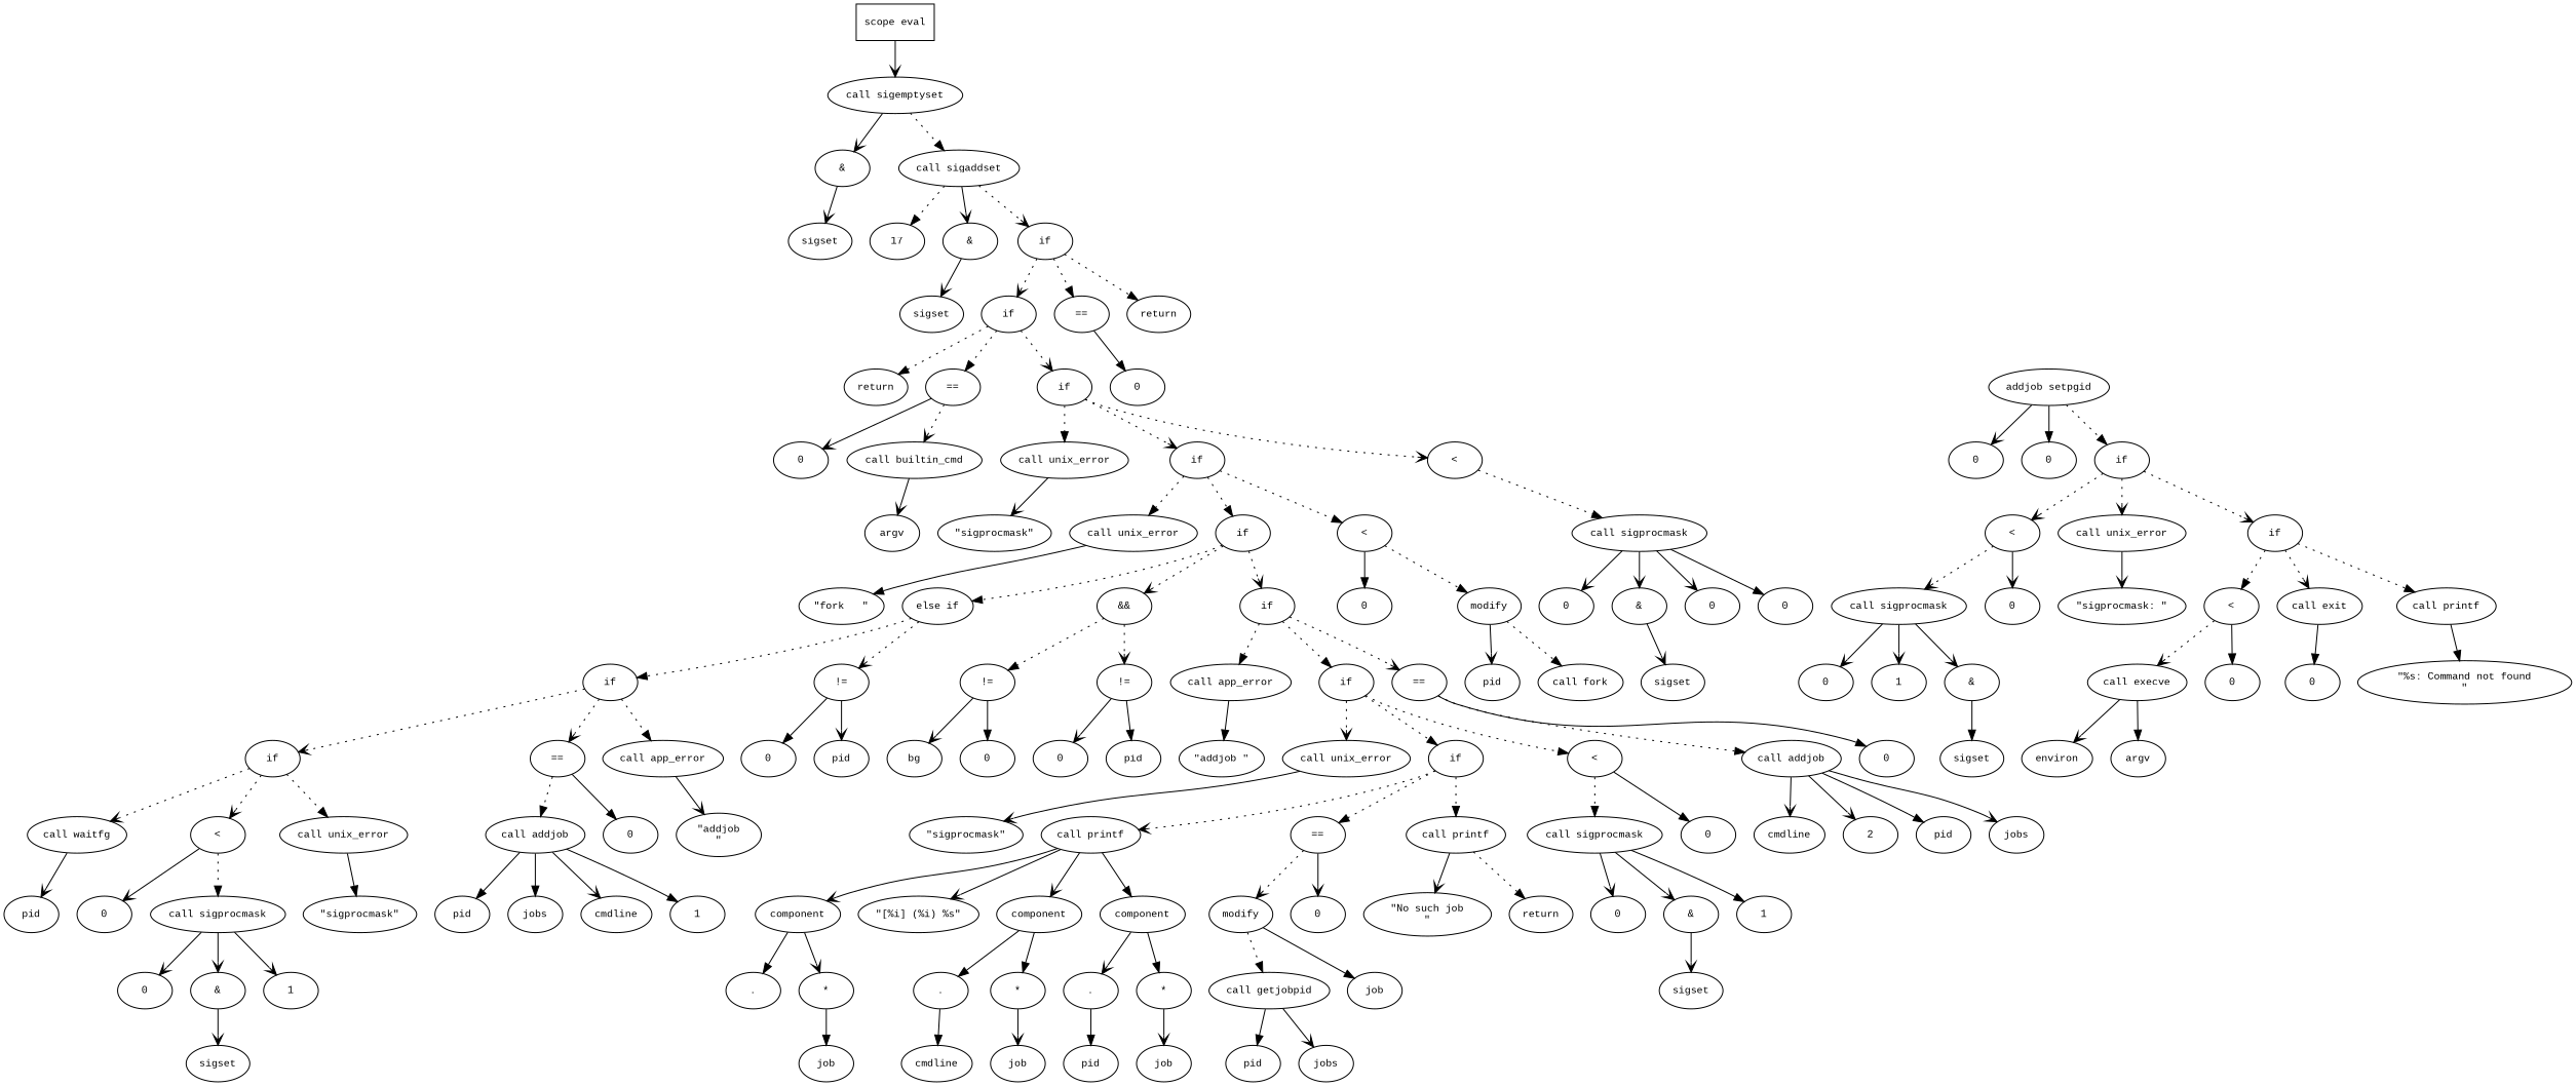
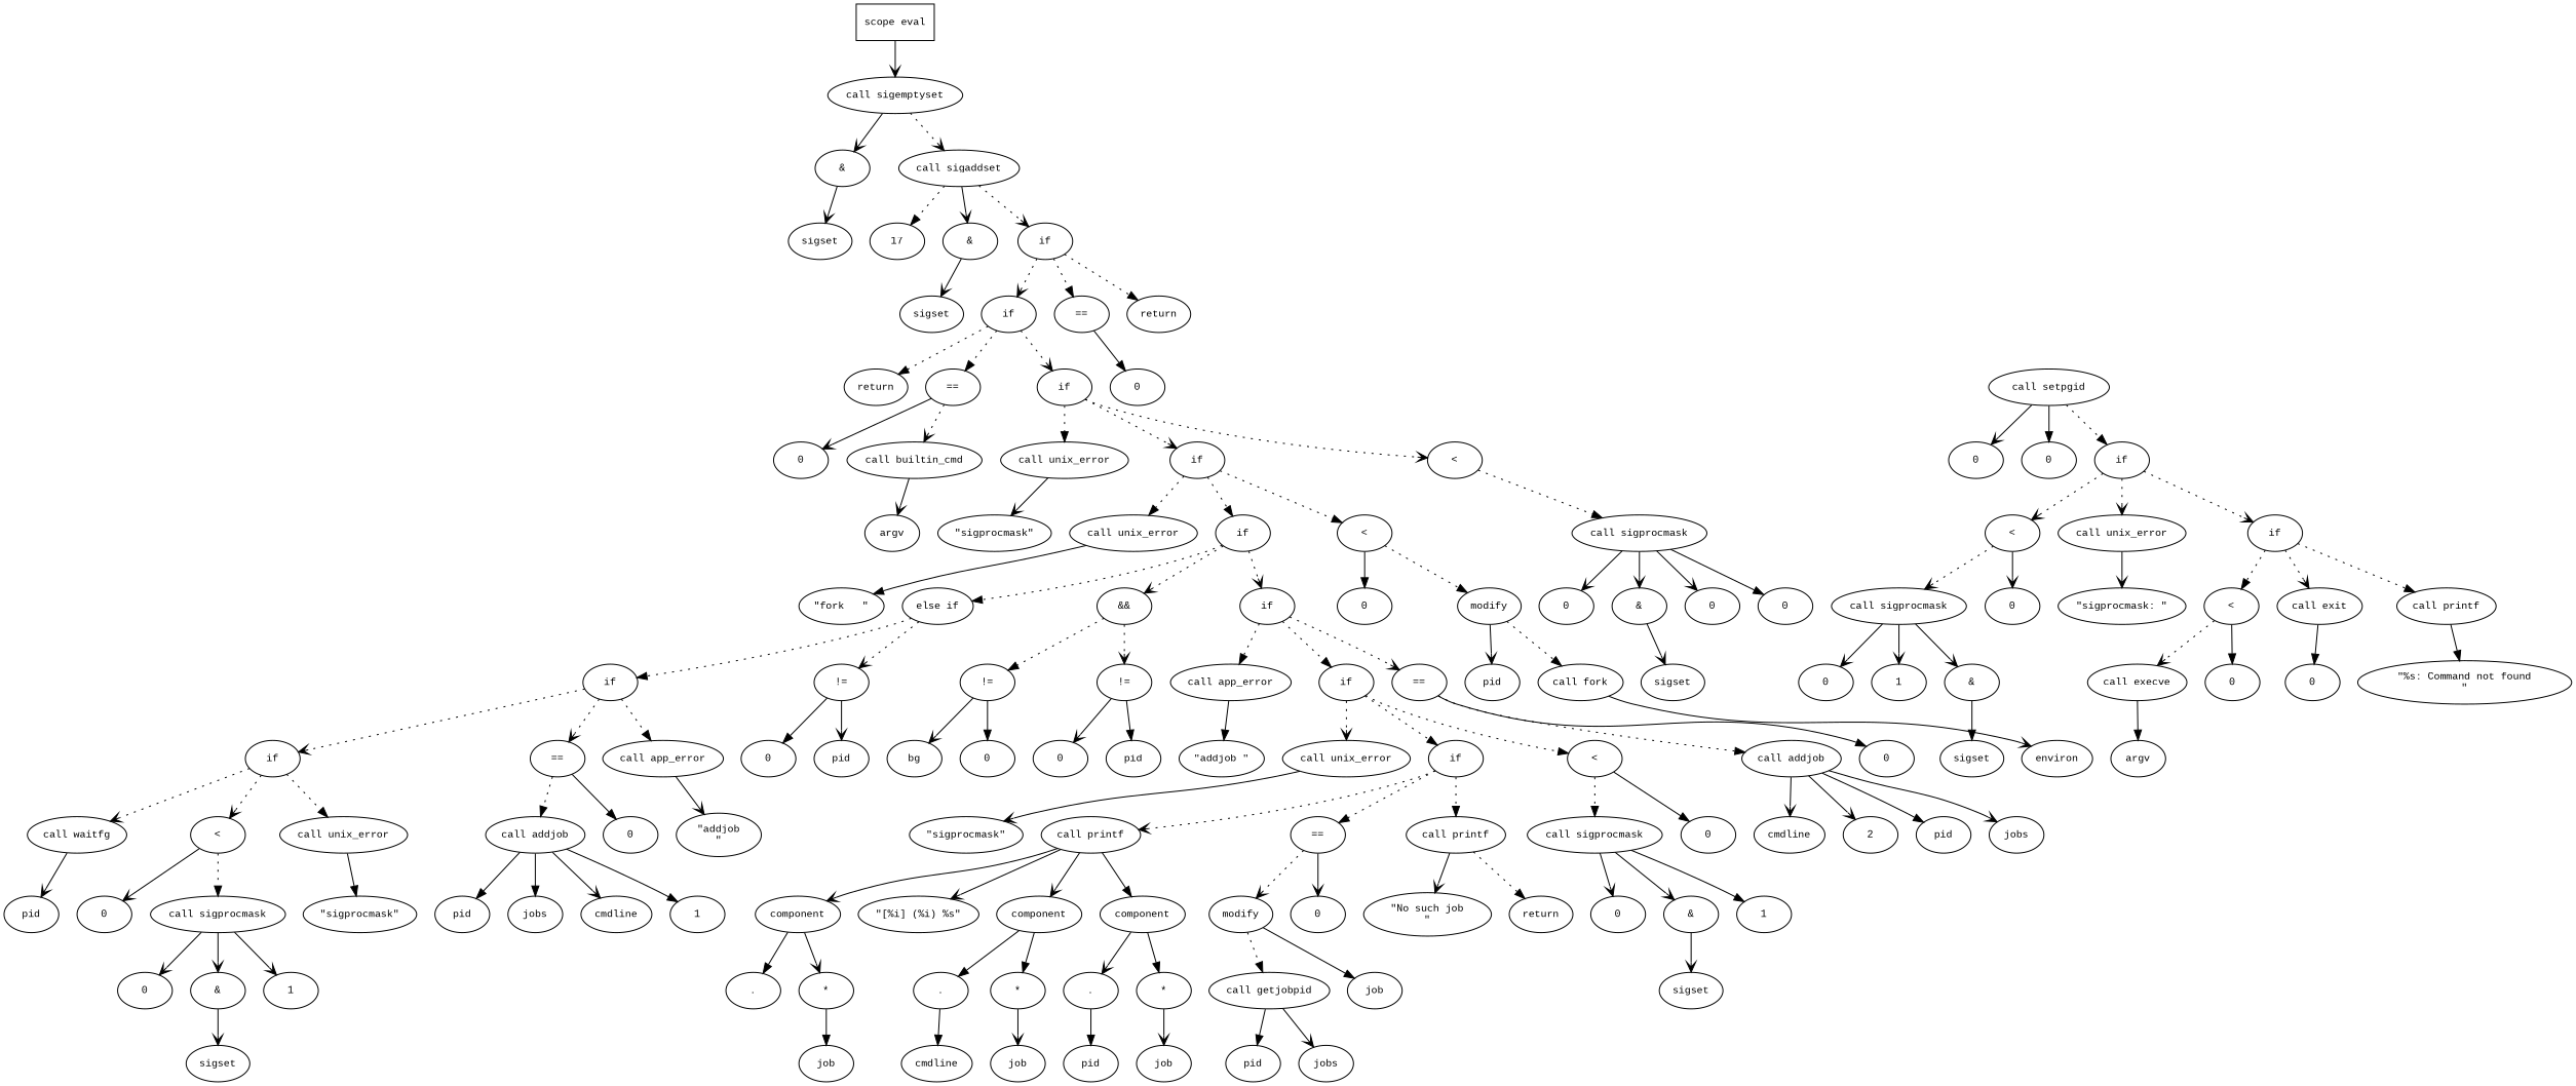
  digraph {
    fontname="Times New Roman"
    fontsize=10
    node [fontname="Courier New" fontsize=10 shape=ellipse]
    edge [arrowhead=vee fontname="Times New Roman" fontsize=10]
    n1 [label="scope eval" shape=box]
    n2 [label="call sigemptyset"]
    n3 [label="&"]
    n4 [label="call sigaddset"]
    n5 [label=sigset]
    n6 [label=17]
    n7 [label="&"]
    n8 [label=if]
    n9 [label=sigset]
    n10 [label="=="]
    n11 [label=return]
    n12 [label=if]
    n13 [label=0]
    n14 [label="=="]
    n15 [label=if]
    n16 [label=return]
    n17 [label="call builtin_cmd"]
    n18 [label=0]
    n19 [label="<"]
    n20 [label="call unix_error"]
    n21 [label=if]
    n22 [label=argv]
    n23 [label="call sigprocmask"]
    n24 [label="\"sigprocmask\""]
    n25 [label="<"]
    n26 [label="call unix_error"]
    n27 [label=if]
    n28 [label=0]
    n29 [label="&"]
    n30 [label=0]
    n31 [label=0]
    n32 [label=sigset]
    n33 [label=modify]
    n34 [label=0]
    n35 [label="\"fork   \""]
    n36 [label="&&"]
    n37 [label=if]
    n38 [label="else if"]
    n39 [label=pid]
    n40 [label="call fork"]
    n41 [label="!="]
    n42 [label="!="]
    n43 [label="=="]
    n44 [label="call app_error"]
    n45 [label=if]
    n46 [label="!="]
    n47 [label=if]
    n48 [label=pid]
    n49 [label=0]
    n50 [label=bg]
    n51 [label=0]
    n52 [label="call addjob"]
    n53 [label=0]
    n54 [label="\"addjob \""]
    n55 [label="<"]
    n56 [label="call unix_error"]
    n57 [label=if]
    n58 [label=cmdline]
    n59 [label=2]
    n60 [label=pid]
    n61 [label=jobs]
    n62 [label="call sigprocmask"]
    n63 [label=0]
    n64 [label="\"sigprocmask\""]
    n65 [label="=="]
    n66 [label="call printf"]
    n67 [label="call printf"]
    n68 [label=0]
    n69 [label="&"]
    n70 [label=1]
    n71 [label=sigset]
    n72 [label=modify]
    n73 [label=0]
    n74 [label="\"No such job\n\""]
    n75 [label=return]
    n76 [label=component]
    n77 [label=component]
    n78 [label=component]
    n79 [label="\"[%i] (%i) %s\""]
    n80 [label=job]
    n81 [label="call getjobpid"]
    n82 [label=pid]
    n83 [label=jobs]
    n84 [label="*"]
    n85 [label="."]
    n86 [label="*"]
    n87 [label="."]
    n88 [label="*"]
    n89 [label="."]
    n90 [label=job]
    n91 [label=cmdline]
    n92 [label=job]
    n93 [label=pid]
    n94 [label=job]
    n95 [label=pid]
    n96 [label=0]
    n97 [label="=="]
    n98 [label="call app_error"]
    n99 [label=if]
-   n100 [label="addjob setpgid"]
+   n100 [label="call setpgid"]
    n101 [label=0]
    n102 [label=0]
    n103 [label=if]
    n104 [label="call addjob"]
    n105 [label=0]
    n106 [label="\"addjob\n\""]
    n107 [label="<"]
    n108 [label="call unix_error"]
    n109 [label="call waitfg"]
    n110 [label=cmdline]
    n111 [label=1]
    n112 [label=pid]
    n113 [label=jobs]
    n114 [label="call sigprocmask"]
    n115 [label=0]
    n116 [label="\"sigprocmask\""]
    n117 [label=pid]
    n118 [label=0]
    n119 [label="&"]
    n120 [label=1]
    n121 [label=sigset]
    n122 [label="<"]
    n123 [label="call unix_error"]
    n124 [label=if]
    n125 [label="call sigprocmask"]
    n126 [label=0]
    n127 [label="\"sigprocmask: \""]
    n128 [label="<"]
    n129 [label="call printf"]
    n130 [label="call exit"]
    n131 [label=0]
    n132 [label="&"]
    n133 [label=1]
    n134 [label=sigset]
    n135 [label="call execve"]
    n136 [label=0]
    n137 [label="\"%s: Command not found\n\""]
    n138 [label=0]
    n139 [label=environ]
    n140 [label=argv]
    n1 -> n2 [style=solid]
    n2 -> n3
-   n2 -> n4 [arrowhead=normal style=dotted]
+   n2 -> n4 [style=dotted]
    n3 -> n5
    n4 -> n6 [arrowhead=normal style=dotted]
    n4 -> n7
    n4 -> n8 [style=dotted]
    n7 -> n9
    n8 -> n10 [arrowhead=normal style=dotted]
    n8 -> n11 [arrowhead=normal style=dotted]
    n8 -> n12 [style=dotted]
    n10 -> n13 [arrowhead=normal]
    n12 -> n14 [arrowhead=normal style=dotted]
    n12 -> n15 [style=dotted]
    n12 -> n16 [arrowhead=normal style=dotted]
    n14 -> n17 [style=dotted]
    n14 -> n18
    n15 -> n19 [style=dotted]
    n15 -> n20 [arrowhead=normal style=dotted]
    n15 -> n21 [style=dotted]
    n17 -> n22
    n19 -> n23 [arrowhead=normal style=dotted]
    n20 -> n24
    n21 -> n25 [arrowhead=normal style=dotted]
    n21 -> n26 [arrowhead=normal style=dotted]
    n21 -> n27 [arrowhead=normal style=dotted]
    n23 -> n28
    n23 -> n29
    n23 -> n30
    n23 -> n31 [arrowhead=normal]
    n25 -> n33 [arrowhead=normal style=dotted]
    n25 -> n34 [arrowhead=normal]
    n26 -> n35 [arrowhead=normal]
    n27 -> n36 [style=dotted]
    n27 -> n37 [style=dotted]
    n27 -> n38 [arrowhead=normal style=dotted]
    n29 -> n32
    n33 -> n39
    n33 -> n40 [arrowhead=normal style=dotted]
    n36 -> n41 [style=dotted]
    n36 -> n42 [arrowhead=normal style=dotted]
    n37 -> n43 [style=dotted]
    n37 -> n44 [arrowhead=normal style=dotted]
    n37 -> n45 [arrowhead=normal style=dotted]
    n38 -> n46 [style=dotted]
    n38 -> n47 [arrowhead=normal style=dotted]
    n41 -> n48 [arrowhead=normal]
    n41 -> n49
    n42 -> n50
    n42 -> n51 [arrowhead=normal]
    n43 -> n52 [arrowhead=normal style=dotted]
    n43 -> n53 [arrowhead=normal]
    n44 -> n54 [arrowhead=normal]
    n45 -> n55 [arrowhead=normal style=dotted]
    n45 -> n56 [style=dotted]
    n45 -> n57 [arrowhead=normal style=dotted]
    n46 -> n95
    n46 -> n96 [arrowhead=normal]
    n47 -> n97 [style=dotted]
    n47 -> n98 [arrowhead=normal style=dotted]
    n47 -> n99 [style=dotted]
    n52 -> n58
    n52 -> n59
    n52 -> n60 [arrowhead=normal]
    n52 -> n61
    n55 -> n62 [arrowhead=normal style=dotted]
    n55 -> n63 [arrowhead=normal]
    n56 -> n64
    n57 -> n65 [arrowhead=normal style=dotted]
    n57 -> n66 [arrowhead=normal style=dotted]
    n57 -> n67 [style=dotted]
    n62 -> n68
    n62 -> n69
    n62 -> n70 [arrowhead=normal]
    n65 -> n72 [style=dotted]
    n65 -> n73
    n66 -> n74
    n66 -> n75 [arrowhead=normal style=dotted]
    n67 -> n76
    n67 -> n77 [arrowhead=normal]
    n67 -> n78
    n67 -> n79
    n69 -> n71
    n72 -> n80 [arrowhead=normal]
    n72 -> n81 [arrowhead=normal style=dotted]
    n76 -> n84 [arrowhead=normal]
    n76 -> n85 [arrowhead=normal]
    n77 -> n86 [arrowhead=normal]
    n77 -> n87
    n78 -> n88
    n78 -> n89 [arrowhead=normal]
    n81 -> n82 [arrowhead=normal]
    n81 -> n83
    n84 -> n90
    n85 -> n91 [arrowhead=normal]
    n86 -> n92
    n87 -> n93 [arrowhead=normal]
    n88 -> n94 [arrowhead=normal]
    n97 -> n104 [arrowhead=normal style=dotted]
    n97 -> n105 [arrowhead=normal]
    n98 -> n106
    n99 -> n107 [style=dotted]
    n99 -> n108 [arrowhead=normal style=dotted]
    n99 -> n109 [style=dotted]
    n100 -> n101
    n100 -> n102 [arrowhead=normal]
    n100 -> n103 [arrowhead=normal style=dotted]
    n103 -> n122 [style=dotted]
    n103 -> n123 [style=dotted]
    n103 -> n124 [style=dotted]
    n104 -> n110
    n104 -> n111 [arrowhead=normal]
    n104 -> n112 [arrowhead=normal]
    n104 -> n113 [arrowhead=normal]
    n107 -> n114 [arrowhead=normal style=dotted]
    n107 -> n115
    n108 -> n116 [arrowhead=normal]
    n109 -> n117
    n114 -> n118
    n114 -> n119
    n114 -> n120
    n119 -> n121
    n122 -> n125 [style=dotted]
    n122 -> n126
    n123 -> n127
    n124 -> n128 [arrowhead=normal style=dotted]
    n124 -> n129 [arrowhead=normal style=dotted]
    n124 -> n130 [style=dotted]
    n125 -> n131
    n125 -> n132
    n125 -> n133
    n128 -> n135 [style=dotted]
    n128 -> n136 [arrowhead=normal]
    n129 -> n137 [arrowhead=normal]
    n130 -> n138 [arrowhead=normal]
    n132 -> n134 [arrowhead=normal]
-   n135 -> n139
+   n40 -> n139
    n135 -> n140 [arrowhead=normal]
  }
